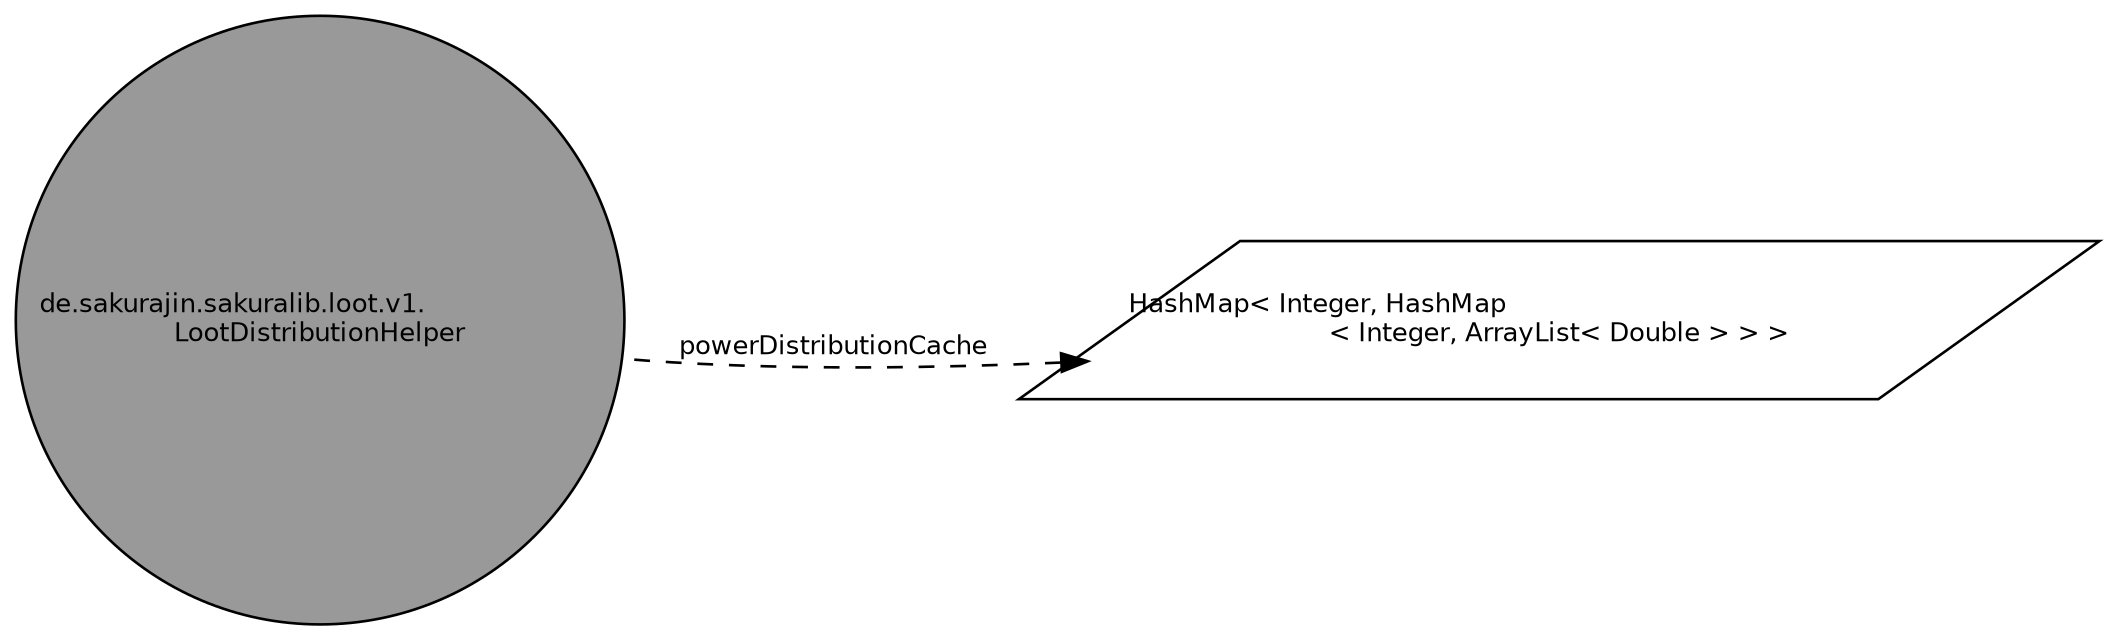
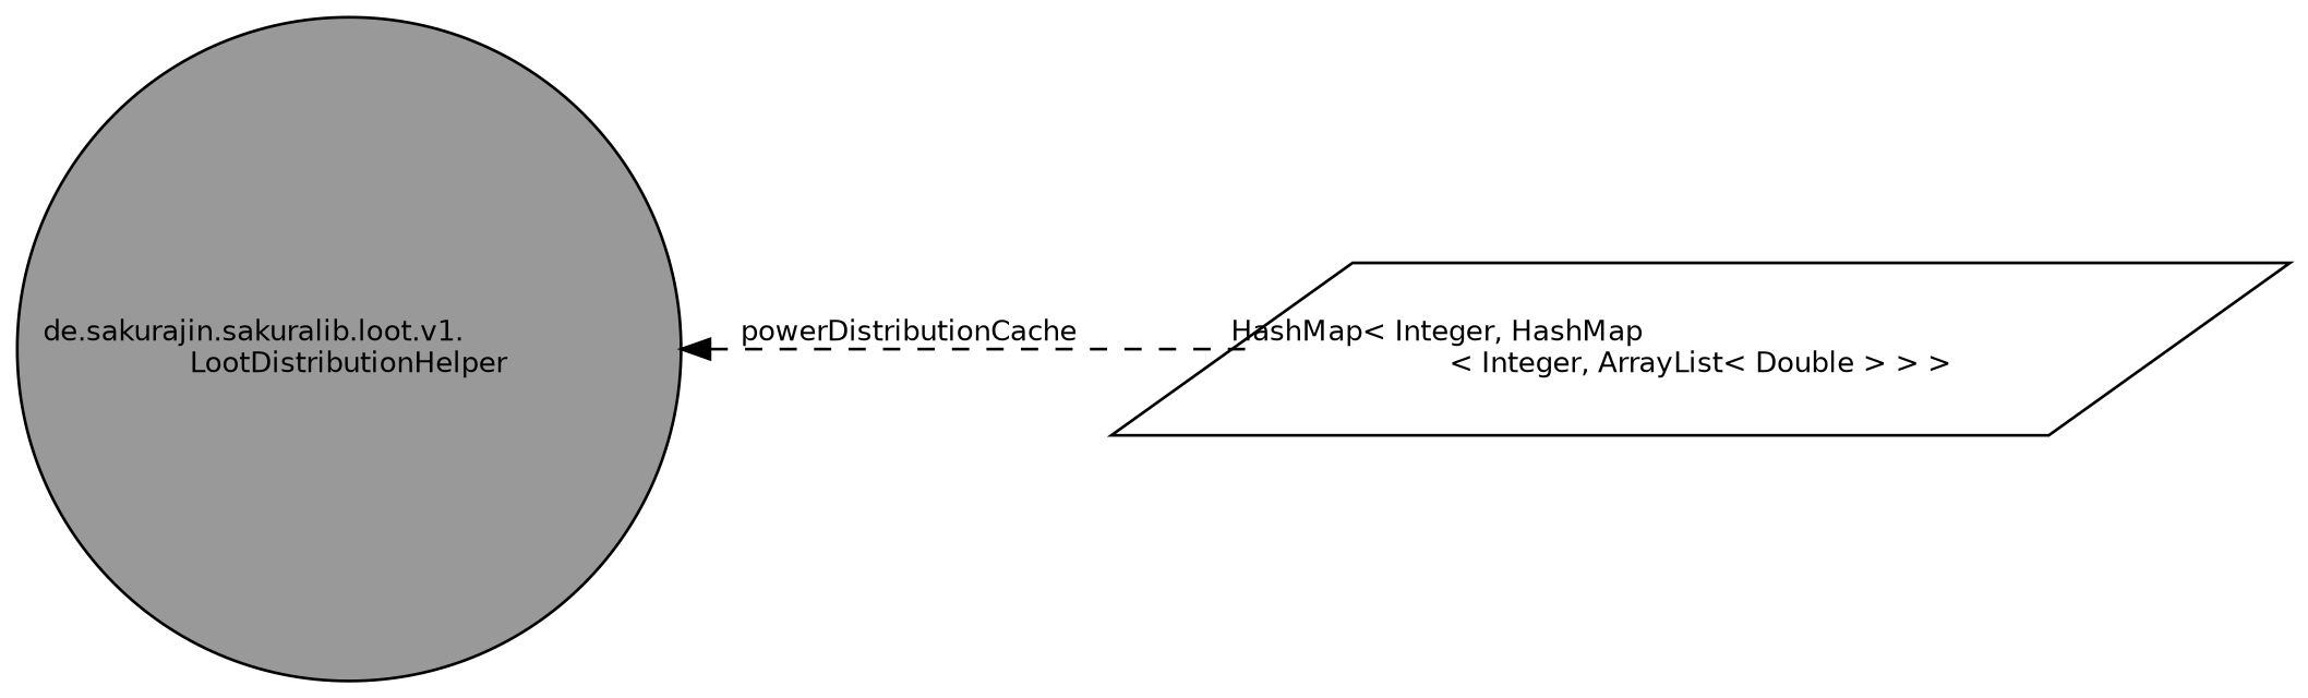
  digraph {
    rankdir=LR
    node [color=black fontname=Helvetica fontsize=10 style=filled]
    n1 [fillcolor=grey60 fontcolor=black height=0.2 label="de.sakurajin.sakuralib.loot.v1.\lLootDistributionHelper" shape=circle width=0.4]
    n2 [fillcolor=white height=0.2 label="HashMap\< Integer, HashMap\l\< Integer, ArrayList\< Double \> \> \>" shape=parallelogram width=0.4]
-   n2 -> n1 [color=black dir=back fontname=Helvetica fontsize=10 label=" powerDistributionCache" labelfontname=Helvetica labelfontsize=10 style=dashed]
+   n1 -> n2 [color=black dir=back fontname=Helvetica fontsize=10 label=" powerDistributionCache" labelfontname=Helvetica labelfontsize=10 style=dashed]
  }
